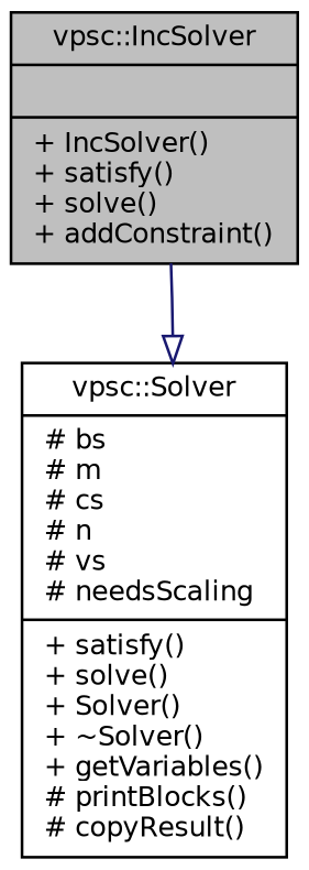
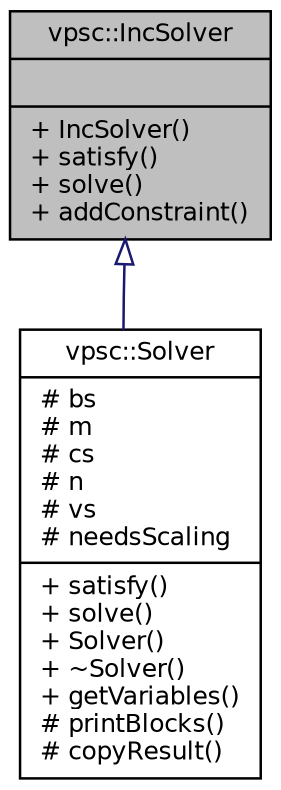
  digraph {
    node [color=black fontname=Helvetica fontsize=10 shape=record style=filled]
    n1 [fillcolor=grey75 fontcolor=black height=0.2 label="{vpsc::IncSolver\n||+ IncSolver()\l+ satisfy()\l+ solve()\l+ addConstraint()\l}" width=0.4]
    n2 [fillcolor=white height=0.2 label="{vpsc::Solver\n|# bs\l# m\l# cs\l# n\l# vs\l# needsScaling\l|+ satisfy()\l+ solve()\l+ Solver()\l+ ~Solver()\l+ getVariables()\l# printBlocks()\l# copyResult()\l}" width=0.4]
-   n2 -> n1 [arrowtail=onormal color=midnightblue dir=back fontname=Helvetica fontsize=10 labelfontname=Helvetica labelfontsize=10 style=solid]
+   n1 -> n2 [arrowtail=onormal color=midnightblue dir=back fontname=Helvetica fontsize=10 labelfontname=Helvetica labelfontsize=10 style=solid]
  }
